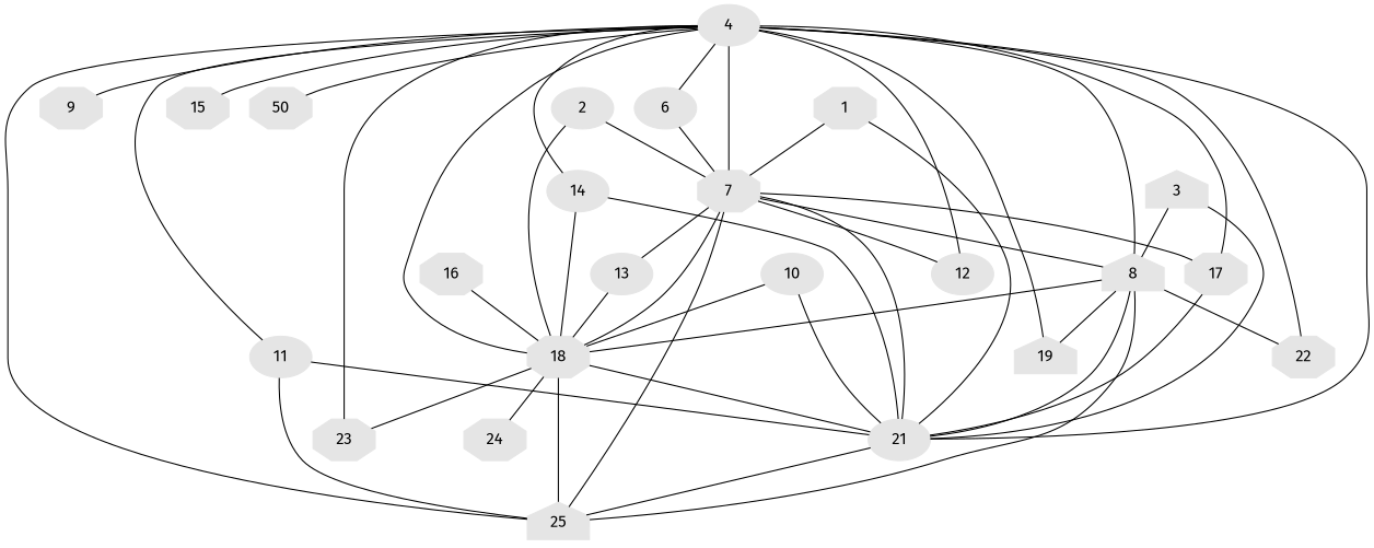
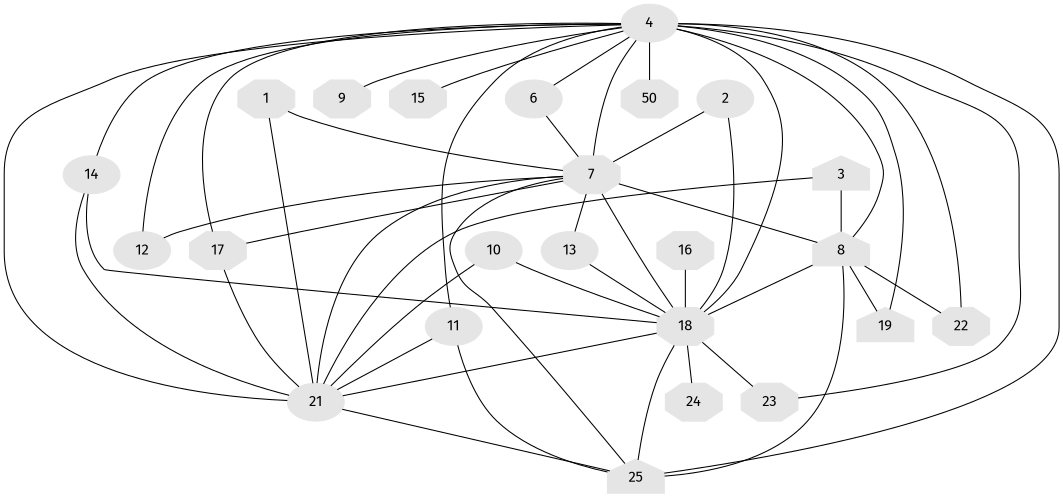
  graph {
    fontname="Fira Sans"
    node [color=gray90 fontname="Fira Sans" shape=octagon style=filled]
    edge [fontname="Fira Sans" weight=1.0]
    1
    7
    21 [shape=ellipse]
    18
    8 [shape=house]
    12 [shape=ellipse]
    17
    25 [shape=house]
    13 [shape=ellipse]
    2 [shape=ellipse]
    23
    24
    3 [shape=house]
    19 [shape=house]
    22
    4 [shape=ellipse]
    6 [shape=ellipse]
    9
    11 [shape=ellipse]
    14 [shape=ellipse]
    15
    n22 [label=50]
    10 [shape=ellipse]
    16
    1 -- 7
    1 -- 21
    7 -- 21 [weight=3.0]
    7 -- 18 [weight=5.0]
    7 -- 8 [weight=2.0]
    7 -- 12
    7 -- 17
    7 -- 25 [weight=2.0]
    7 -- 13
    21 -- 25
    18 -- 21 [weight=2.0]
    18 -- 25 [weight=3.0]
    18 -- 23
    18 -- 24
-   8 -- 21
    8 -- 18 [weight=3.0]
    8 -- 25
    8 -- 19
    8 -- 22
    17 -- 21
    13 -- 18
    2 -- 7
    2 -- 18
    3 -- 21
    3 -- 8
    4 -- 7 [weight=7.0]
    4 -- 21 [weight=4.0]
    4 -- 18 [weight=6.0]
    4 -- 8 [weight=4.0]
    4 -- 12
    4 -- 17
    4 -- 25 [weight=4.0]
    4 -- 23 [weight=2.0]
    4 -- 19
    4 -- 22 [weight=2.0]
    4 -- 6
    4 -- 9
    4 -- 11
    4 -- 14 [weight=2.0]
    4 -- 15
    4 -- n22
    6 -- 7
    11 -- 21
    11 -- 25
    14 -- 21
    14 -- 18
    10 -- 21
    10 -- 18
    16 -- 18 [weight=3.0]
  }
